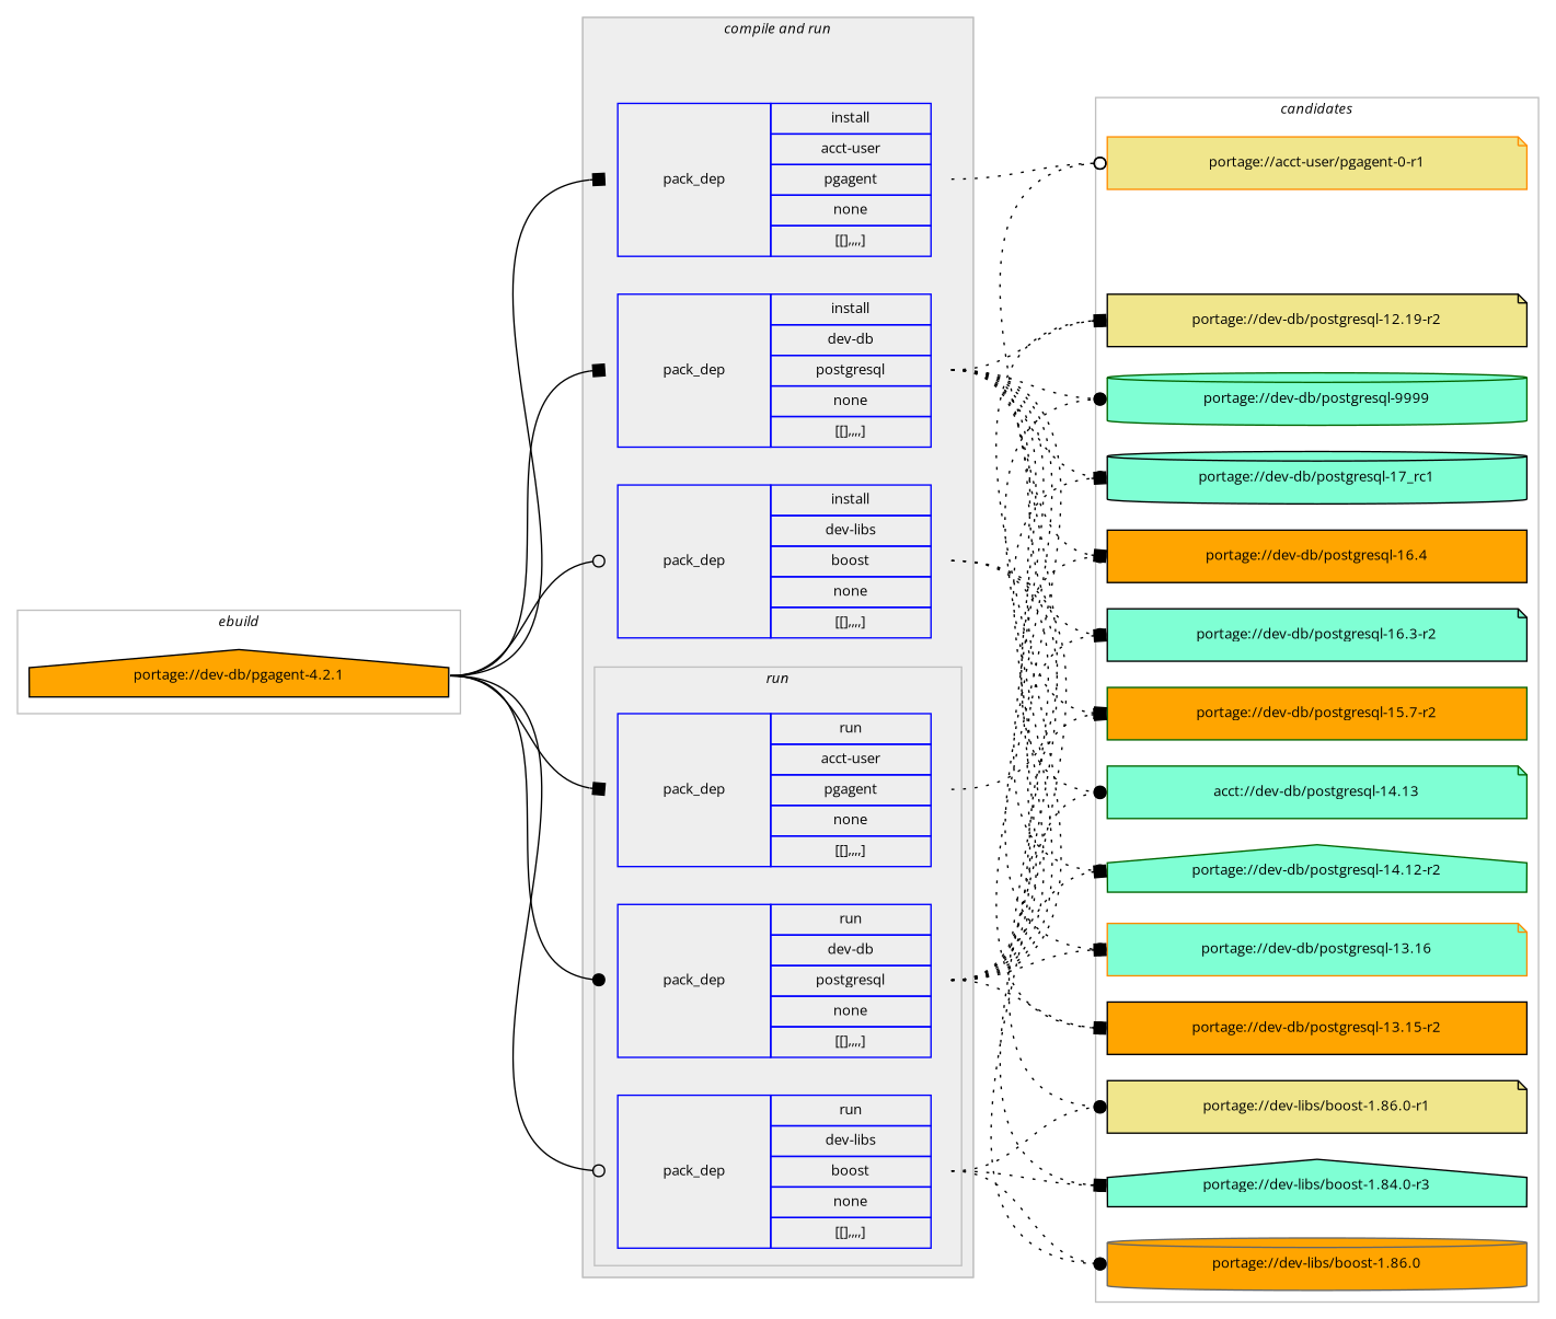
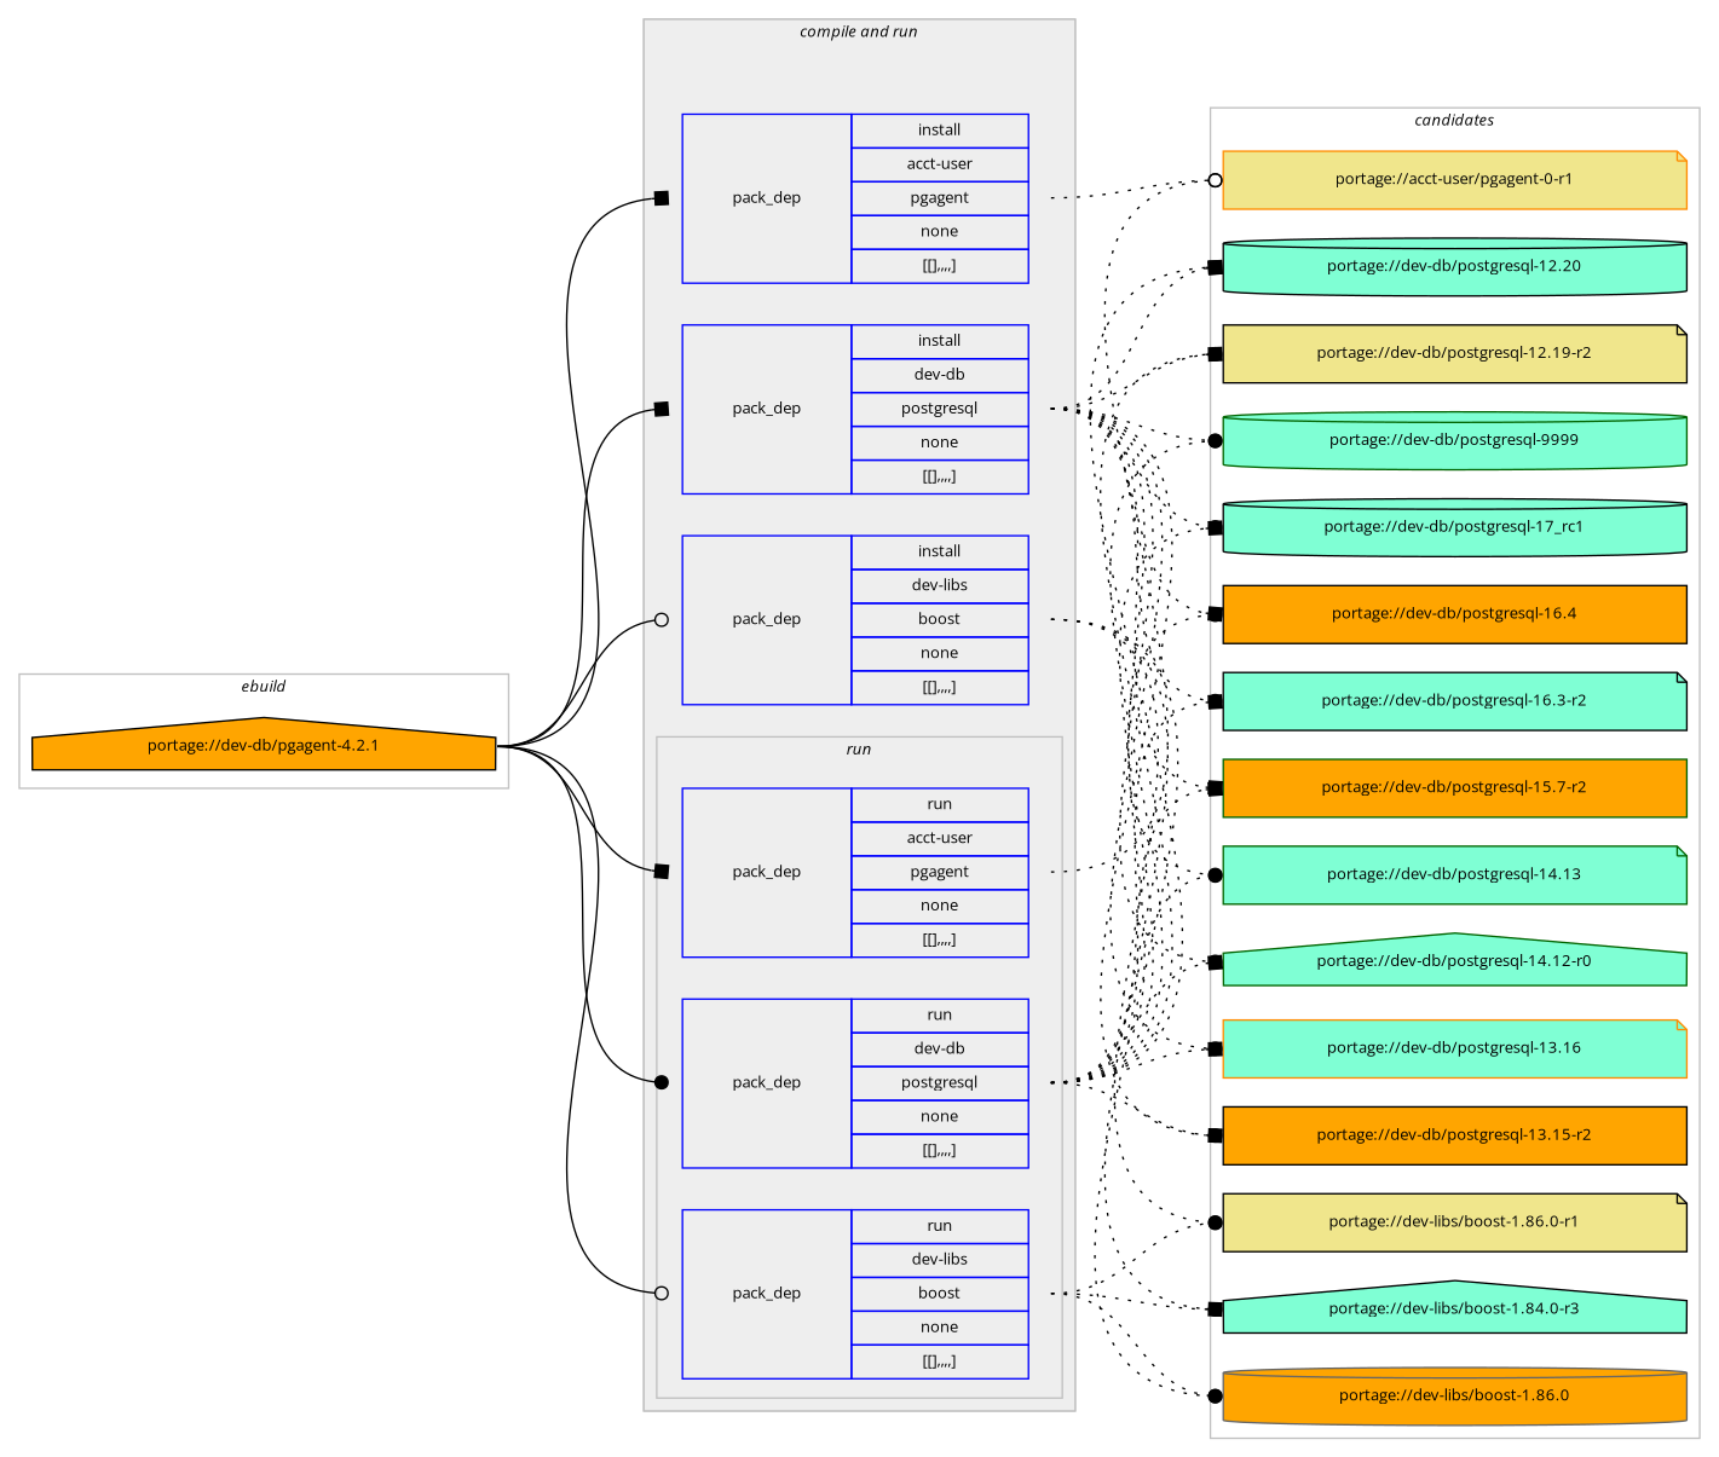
  digraph {
    compound=true
    concentrate=true
    fontname="Open Sans"
    fontsize=10
    newrank=true
    rankdir=LR
    ranksep=1.5
    node [color=black fillcolor=aquamarine fontname="Open Sans" fontsize=10 shape=none style=filled]
    edge [arrowhead=box fontname="Open Sans" headport=w style=dotted tailport=e weight=100]
    n1 [fillcolor=orange label="portage://dev-db/pgagent-4.2.1" shape=house width=4]
    n2 [color=blue label=<<TABLE BORDER="0" CELLBORDER="1" CELLSPACING="0" CELLPADDING="4" WIDTH="220"><TR><TD ROWSPAN="6" CELLPADDING="30">pack_dep</TD></TR><TR><TD WIDTH="110">install</TD></TR><TR><TD>acct-user</TD></TR><TR><TD>pgagent</TD></TR><TR><TD>none</TD></TR><TR><TD>[[],,,,]</TD></TR></TABLE>> fillcolor="" style=""]
    n3 [color=blue label=<<TABLE BORDER="0" CELLBORDER="1" CELLSPACING="0" CELLPADDING="4" WIDTH="220"><TR><TD ROWSPAN="6" CELLPADDING="30">pack_dep</TD></TR><TR><TD WIDTH="110">install</TD></TR><TR><TD>dev-db</TD></TR><TR><TD>postgresql</TD></TR><TR><TD>none</TD></TR><TR><TD>[[],,,,]</TD></TR></TABLE>> fillcolor="" style=""]
    n4 [color=blue label=<<TABLE BORDER="0" CELLBORDER="1" CELLSPACING="0" CELLPADDING="4" WIDTH="220"><TR><TD ROWSPAN="6" CELLPADDING="30">pack_dep</TD></TR><TR><TD WIDTH="110">install</TD></TR><TR><TD>dev-libs</TD></TR><TR><TD>boost</TD></TR><TR><TD>none</TD></TR><TR><TD>[[],,,,]</TD></TR></TABLE>> fillcolor="" style=""]
    n5 [color=blue label=<<TABLE BORDER="0" CELLBORDER="1" CELLSPACING="0" CELLPADDING="4" WIDTH="220"><TR><TD ROWSPAN="6" CELLPADDING="30">pack_dep</TD></TR><TR><TD WIDTH="110">run</TD></TR><TR><TD>acct-user</TD></TR><TR><TD>pgagent</TD></TR><TR><TD>none</TD></TR><TR><TD>[[],,,,]</TD></TR></TABLE>> fillcolor="" style=""]
    n6 [color=blue label=<<TABLE BORDER="0" CELLBORDER="1" CELLSPACING="0" CELLPADDING="4" WIDTH="220"><TR><TD ROWSPAN="6" CELLPADDING="30">pack_dep</TD></TR><TR><TD WIDTH="110">run</TD></TR><TR><TD>dev-db</TD></TR><TR><TD>postgresql</TD></TR><TR><TD>none</TD></TR><TR><TD>[[],,,,]</TD></TR></TABLE>> fillcolor="" style=""]
    n7 [color=blue label=<<TABLE BORDER="0" CELLBORDER="1" CELLSPACING="0" CELLPADDING="4" WIDTH="220"><TR><TD ROWSPAN="6" CELLPADDING="30">pack_dep</TD></TR><TR><TD WIDTH="110">run</TD></TR><TR><TD>dev-libs</TD></TR><TR><TD>boost</TD></TR><TR><TD>none</TD></TR><TR><TD>[[],,,,]</TD></TR></TABLE>> fillcolor="" style=""]
    n8 [color=darkorange fillcolor=khaki label="portage://acct-user/pgagent-0-r1" shape=note width=4]
    n9 [color=darkgreen label="portage://dev-db/postgresql-9999" shape=cylinder width=4]
    n10 [label="portage://dev-db/postgresql-17_rc1" shape=cylinder width=4]
    n11 [fillcolor=orange label="portage://dev-db/postgresql-16.4" shape=box width=4]
    n12 [label="portage://dev-db/postgresql-16.3-r2" shape=note width=4]
    n13 [color=darkgreen fillcolor=orange label="portage://dev-db/postgresql-15.7-r2" shape=box width=4]
-   n14 [color=darkgreen label="acct://dev-db/postgresql-14.13" shape=note width=4]
-   n15 [color=darkgreen label="portage://dev-db/postgresql-14.12-r2" shape=house width=4]
+   n14 [color=darkgreen label="portage://dev-db/postgresql-14.13" shape=note width=4]
+   n15 [color=darkgreen label="portage://dev-db/postgresql-14.12-r0" shape=house width=4]
    n16 [color=darkorange label="portage://dev-db/postgresql-13.16" shape=note width=4]
    n17 [fillcolor=orange label="portage://dev-db/postgresql-13.15-r2" shape=box width=4]
+   n18 [label="portage://dev-db/postgresql-12.20" shape=cylinder width=4]
    n19 [fillcolor=khaki label="portage://dev-db/postgresql-12.19-r2" shape=note width=4]
    n20 [color=gray40 fillcolor=orange label="portage://dev-libs/boost-1.86.0" shape=cylinder width=4]
    n21 [fillcolor=khaki label="portage://dev-libs/boost-1.86.0-r1" shape=note width=4]
    n22 [label="portage://dev-libs/boost-1.84.0-r3" shape=house width=4]
    subgraph cluster_1 {
      color=gray
      label=<<i>dependencies</i>>
      subgraph cluster_2 {
        color=gray
        fillcolor="#eeeeee"
        label=<<i>compile</i>>
        style=filled
        subgraph sub_3 {
          color=gray
          fillcolor="#eeeeee"
          label=<<i>compile</i>>
          style=filled
          n2
        }
        subgraph sub_4 {
          color=gray
          fillcolor="#eeeeee"
          label=<<i>compile</i>>
          style=filled
          n3
        }
        subgraph sub_5 {
          color=gray
          fillcolor="#eeeeee"
          label=<<i>compile</i>>
          style=filled
          n4
        }
      }
      subgraph cluster_6 {
        color=gray
        fillcolor="#eeeeee"
        label=<<i>compile and run</i>>
        style=filled
      }
      subgraph cluster_7 {
        color=gray
        fillcolor="#eeeeee"
        label=<<i>run</i>>
        style=filled
        subgraph sub_8 {
          color=gray
          fillcolor="#eeeeee"
          label=<<i>run</i>>
          style=filled
          n5
        }
        subgraph sub_9 {
          color=gray
          fillcolor="#eeeeee"
          label=<<i>run</i>>
          style=filled
          n6
        }
        subgraph sub_10 {
          color=gray
          fillcolor="#eeeeee"
          label=<<i>run</i>>
          style=filled
          n7
        }
      }
    }
    subgraph cluster_11 {
      color=gray
      label=<<i>ebuild</i>>
      n1
    }
    subgraph cluster_12 {
      color=gray
      label=<<i>candidates</i>>
      rank=same
      subgraph sub_13 {
        color=black
        label=<<i>candidates</i>>
        nodesep=1
        rank=same
        n8
      }
      subgraph sub_14 {
        color=black
        label=<<i>candidates</i>>
        nodesep=1
        rank=same
        n9
        n10
        n11
        n12
        n13
        n14
        n15
        n16
        n17
+       n18
        n19
      }
      subgraph sub_15 {
        color=black
        label=<<i>candidates</i>>
        nodesep=1
        rank=same
        n20
        n21
        n22
      }
      subgraph sub_16 {
        color=black
        label=<<i>candidates</i>>
        nodesep=1
        rank=same
        n8
      }
      subgraph sub_17 {
        color=black
        label=<<i>candidates</i>>
        nodesep=1
        rank=same
        n9
        n10
        n11
        n12
        n13
        n14
        n15
        n16
        n17
+       n18
        n19
      }
      subgraph sub_18 {
        color=black
        label=<<i>candidates</i>>
        nodesep=1
        rank=same
        n20
        n21
        n22
      }
    }
    n1 -> n2 [style=solid weight=20]
    n1 -> n3 [style=solid weight=20]
    n1 -> n4 [arrowhead=odot style=solid weight=20]
    n1 -> n5 [style=solid weight=20]
    n1 -> n6 [arrowhead=dot style=solid weight=20]
    n1 -> n7 [arrowhead=odot style=solid weight=20]
    n2 -> n8 [arrowhead=odot]
    n3 -> n9 [arrowhead=dot]
    n3 -> n10 [arrowhead=dot]
    n3 -> n11
    n3 -> n12 [arrowhead=dot]
    n3 -> n13
    n3 -> n14 [arrowhead=dot]
    n3 -> n15 [arrowhead=dot]
    n3 -> n16 [arrowhead=odot]
    n3 -> n17
+   n3 -> n18
    n3 -> n19 [arrowhead=odot]
    n4 -> n20 [arrowhead=odot]
    n4 -> n21 [arrowhead=odot]
    n4 -> n22
    n5 -> n8 [arrowhead=odot]
    n6 -> n9 [arrowhead=dot]
    n6 -> n10
    n6 -> n11 [arrowhead=dot]
    n6 -> n12
    n6 -> n13
    n6 -> n14 [arrowhead=odot]
    n6 -> n15
    n6 -> n16
    n6 -> n17 [arrowhead=odot]
+   n6 -> n18
    n6 -> n19
    n7 -> n20 [arrowhead=dot]
    n7 -> n21 [arrowhead=dot]
    n7 -> n22 [arrowhead=dot]
  }
